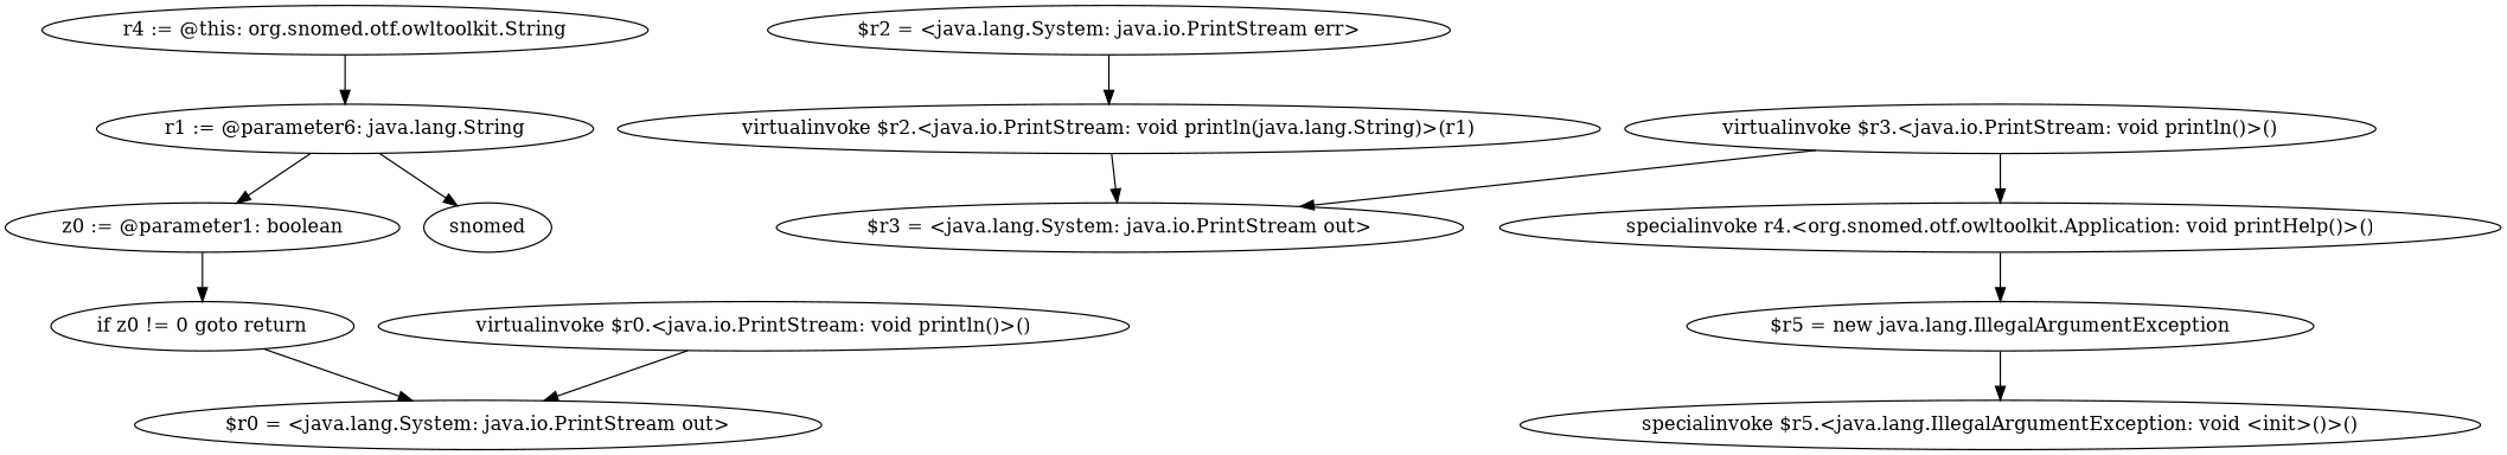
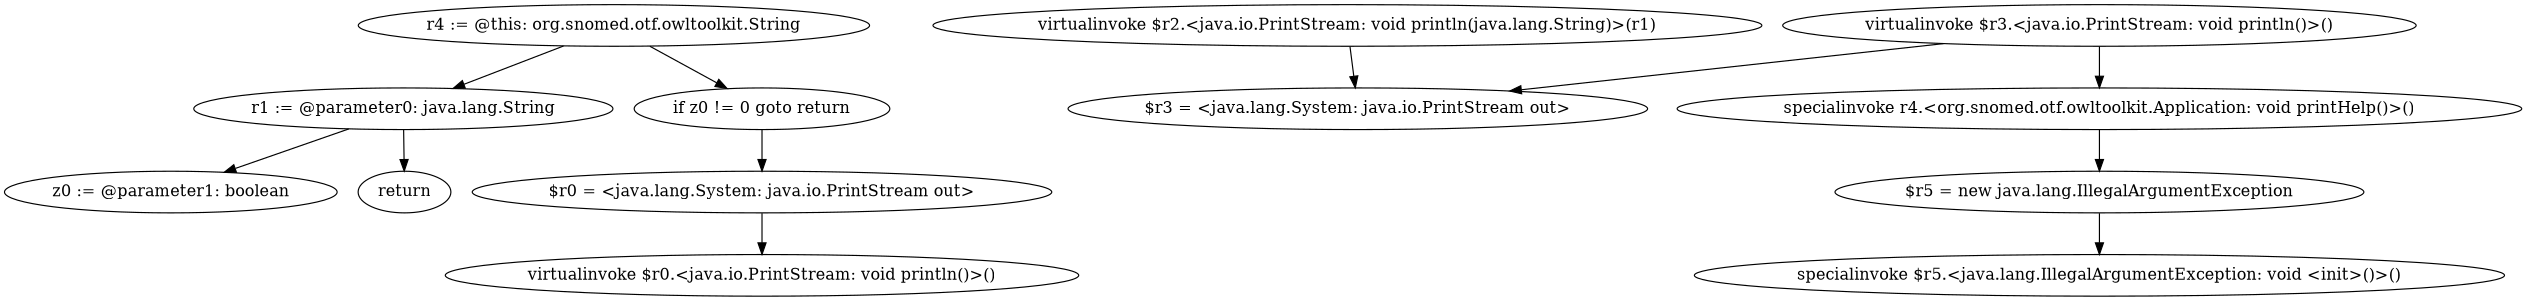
  digraph {
    n1 [label="r4 := @this: org.snomed.otf.owltoolkit.String"]
-   "r1 := @parameter0: java.lang.String" [label="r1 := @parameter6: java.lang.String"]
+   "r1 := @parameter0: java.lang.String"
    "z0 := @parameter1: boolean"
-   return [label=snomed]
+   return
    "if z0 != 0 goto return"
    "$r0 = <java.lang.System: java.io.PrintStream out>"
    "virtualinvoke $r0.<java.io.PrintStream: void println()>()"
-   "$r2 = <java.lang.System: java.io.PrintStream err>"
    "virtualinvoke $r2.<java.io.PrintStream: void println(java.lang.String)>(r1)"
    "$r3 = <java.lang.System: java.io.PrintStream out>"
    "virtualinvoke $r3.<java.io.PrintStream: void println()>()"
    "specialinvoke r4.<org.snomed.otf.owltoolkit.Application: void printHelp()>()"
    "$r5 = new java.lang.IllegalArgumentException"
    "specialinvoke $r5.<java.lang.IllegalArgumentException: void <init>()>()"
    n1 -> "r1 := @parameter0: java.lang.String"
    "r1 := @parameter0: java.lang.String" -> "z0 := @parameter1: boolean"
    "r1 := @parameter0: java.lang.String" -> return
-   "z0 := @parameter1: boolean" -> "if z0 != 0 goto return"
+   n1 -> "if z0 != 0 goto return"
    "if z0 != 0 goto return" -> "$r0 = <java.lang.System: java.io.PrintStream out>"
-   "virtualinvoke $r0.<java.io.PrintStream: void println()>()" -> "$r0 = <java.lang.System: java.io.PrintStream out>"
-   "$r2 = <java.lang.System: java.io.PrintStream err>" -> "virtualinvoke $r2.<java.io.PrintStream: void println(java.lang.String)>(r1)"
+   "$r0 = <java.lang.System: java.io.PrintStream out>" -> "virtualinvoke $r0.<java.io.PrintStream: void println()>()"
    "virtualinvoke $r2.<java.io.PrintStream: void println(java.lang.String)>(r1)" -> "$r3 = <java.lang.System: java.io.PrintStream out>"
    "virtualinvoke $r3.<java.io.PrintStream: void println()>()" -> "$r3 = <java.lang.System: java.io.PrintStream out>"
    "virtualinvoke $r3.<java.io.PrintStream: void println()>()" -> "specialinvoke r4.<org.snomed.otf.owltoolkit.Application: void printHelp()>()"
    "specialinvoke r4.<org.snomed.otf.owltoolkit.Application: void printHelp()>()" -> "$r5 = new java.lang.IllegalArgumentException"
    "$r5 = new java.lang.IllegalArgumentException" -> "specialinvoke $r5.<java.lang.IllegalArgumentException: void <init>()>()"
  }
